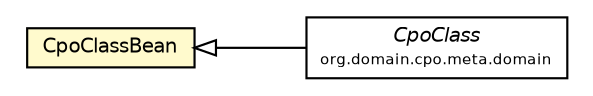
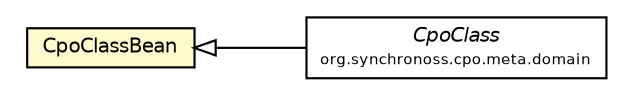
  digraph {
    rankdir=LR
    node [fontcolor=black fontname=Helvetica fontsize=9.0 shape=plaintext]
    n1 [label=<<table border="0" cellborder="1" cellspacing="0" cellpadding="2" port="p" bgcolor="lemonChiffon" href="./CpoClassBean.html"> 		<tr><td><table border="0" cellspacing="0" cellpadding="1"> 			<tr><td> CpoClassBean </td></tr> 		</table></td></tr> 		</table>>]
-   n2 [label=<<table border="0" cellborder="1" cellspacing="0" cellpadding="2" port="p" href="../domain/CpoClass.html"> 		<tr><td><table border="0" cellspacing="0" cellpadding="1"> 			<tr><td><font face="Helvetica-Oblique"> CpoClass </font></td></tr> 			<tr><td><font point-size="7.0"> org.domain.cpo.meta.domain </font></td></tr> 		</table></td></tr> 		</table>>]
+   n2 [label=<<table border="0" cellborder="1" cellspacing="0" cellpadding="2" port="p" href="../domain/CpoClass.html"> 		<tr><td><table border="0" cellspacing="0" cellpadding="1"> 			<tr><td><font face="Helvetica-Oblique"> CpoClass </font></td></tr> 			<tr><td><font point-size="7.0"> org.synchronoss.cpo.meta.domain </font></td></tr> 		</table></td></tr> 		</table>>]
    n1 -> n2 [arrowtail=empty dir=back fontname=Helvetica fontsize=10 headport=p labelfontname=Helvetica labelfontsize=10 tailport=p]
  }
